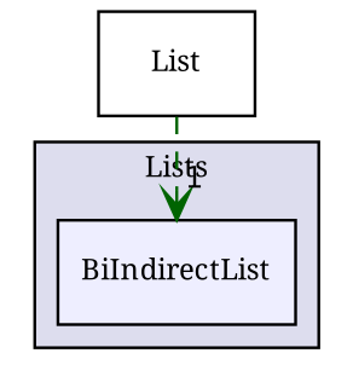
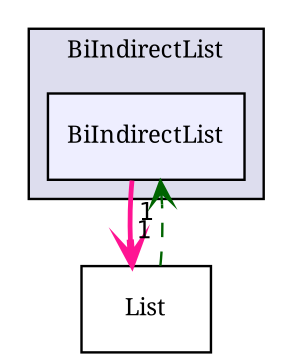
  digraph {
    compound=true
    fontname="Noto Serif"
    node [fontname="Noto Serif" fontsize=10 shape=box]
    edge [headlabel=1 labeldistance=1.5 labelfontname=Helvetica labelfontsize=10 arrowhead=vee fontname="Noto Serif"]
    n1 [fillcolor="#eeeeff" label=BiIndirectList pencolor=black style=filled]
    n2 [label=List]
    subgraph cluster_1 {
      bgcolor="#ddddee"
      fontsize=10
-     label=Lists
+     label=BiIndirectList
      pencolor=black
      n1
    }
+   n1 -> n2 [color=deeppink style=bold]
    n2 -> n1 [color=darkgreen style=dashed]
  }
